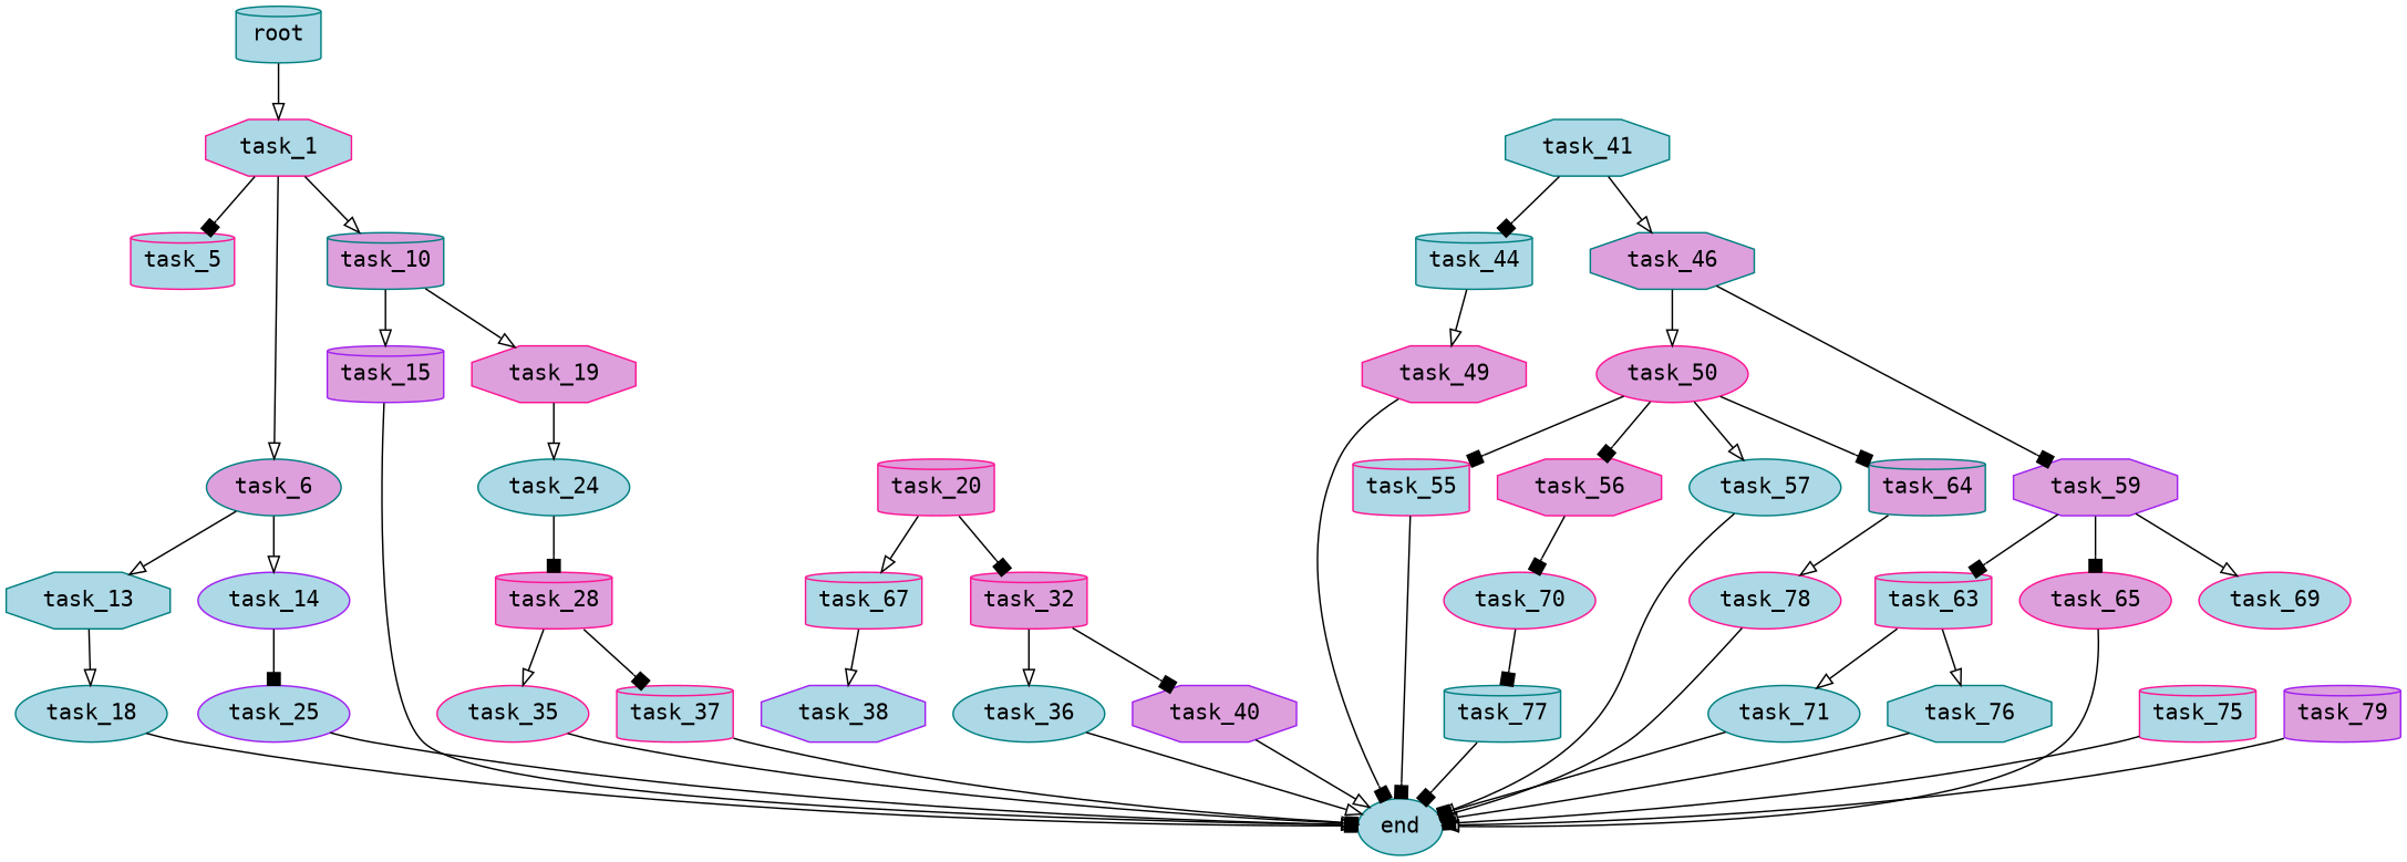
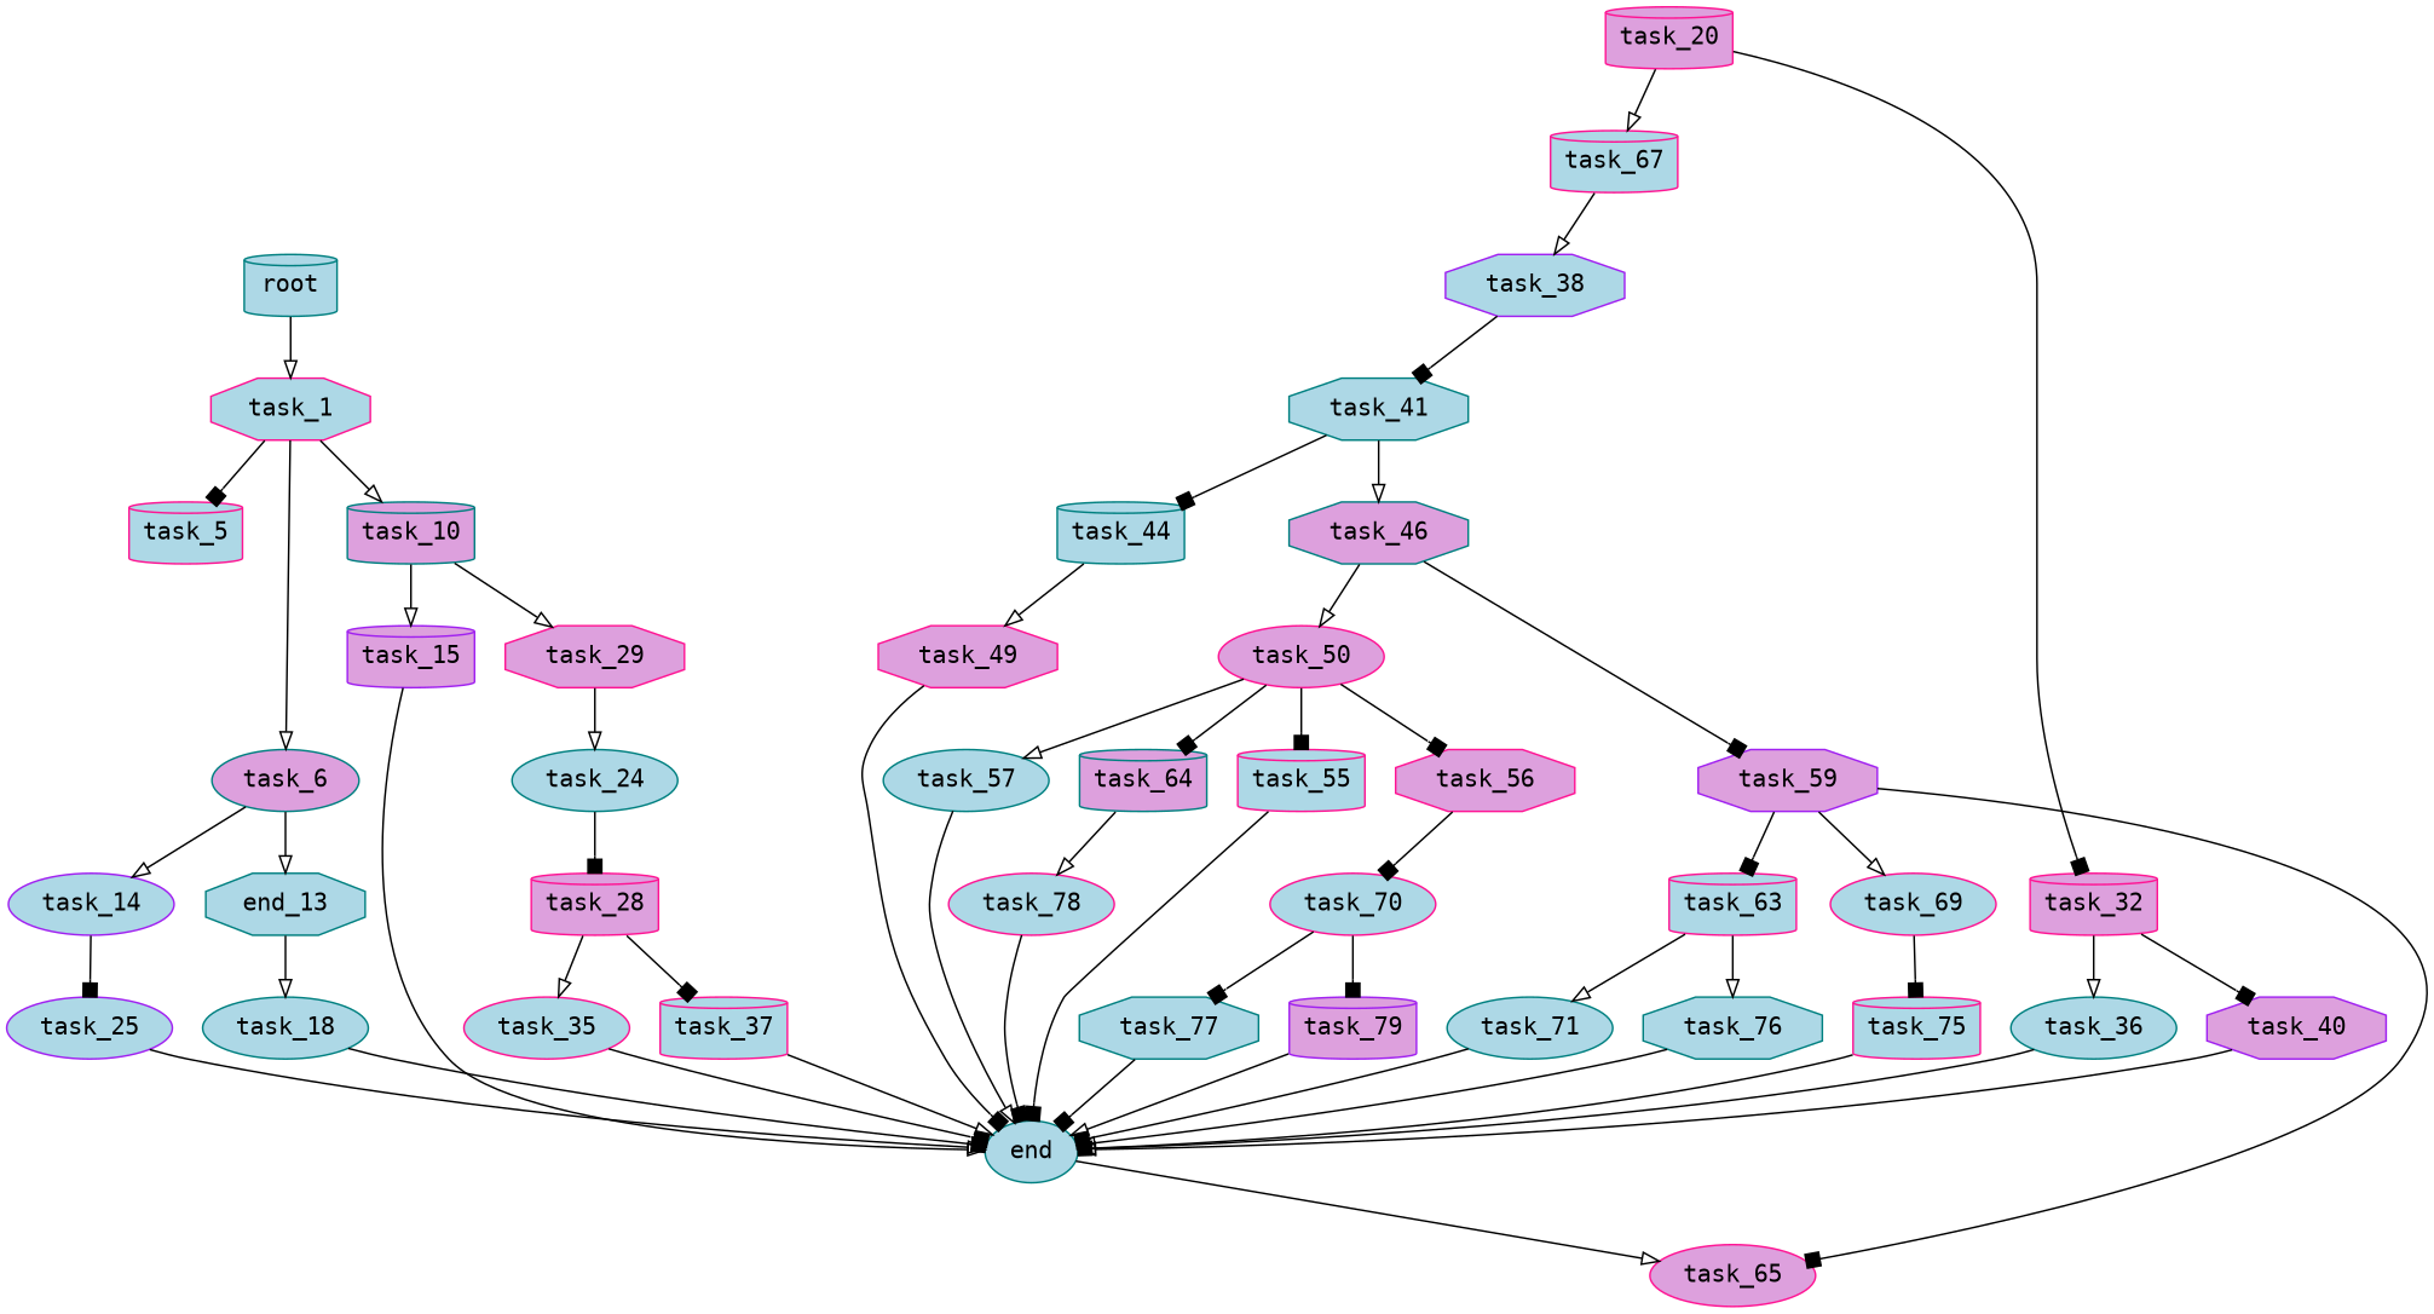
  digraph {
    fontname="DejaVu Sans Mono"
    node [color=deeppink fillcolor=lightblue fontname="DejaVu Sans Mono" shape=cylinder style=filled]
    edge [arrowhead=onormal fontname="DejaVu Sans Mono"]
    root [color=teal]
    task_1 [shape=octagon]
    task_5
    task_6 [color=teal fillcolor=plum shape=ellipse]
    task_10 [color=teal fillcolor=plum]
-   task_13 [color=teal shape=octagon]
+   task_13 [color=teal shape=octagon label=end_13]
    task_14 [color=purple shape=ellipse]
    task_15 [color=purple fillcolor=plum]
-   task_19 [fillcolor=plum shape=octagon]
+   task_19 [fillcolor=plum shape=octagon label=task_29]
    task_20 [fillcolor=plum]
    n11 [label=task_67]
    task_32 [fillcolor=plum]
    task_18 [color=teal shape=ellipse]
    task_25 [color=purple shape=ellipse]
    end [color=teal shape=ellipse]
    task_24 [color=teal shape=ellipse]
    task_38 [color=purple shape=octagon]
    task_36 [color=teal shape=ellipse]
    task_40 [color=purple fillcolor=plum shape=octagon]
    task_28 [fillcolor=plum]
    task_35 [shape=ellipse]
    task_37
    task_41 [color=teal shape=octagon]
    task_44 [color=teal]
    task_46 [color=teal fillcolor=plum shape=octagon]
    task_49 [fillcolor=plum shape=octagon]
    task_50 [fillcolor=plum shape=ellipse]
    task_59 [color=purple fillcolor=plum shape=octagon]
    task_55
    task_56 [fillcolor=plum shape=octagon]
    task_57 [color=teal shape=ellipse]
    task_64 [color=teal fillcolor=plum]
    task_63
    task_65 [fillcolor=plum shape=ellipse]
    task_69 [shape=ellipse]
    task_70 [shape=ellipse]
    task_78 [shape=ellipse]
    task_71 [color=teal shape=ellipse]
    task_76 [color=teal shape=octagon]
    task_75
-   task_77 [color=teal]
+   task_77 [color=teal shape=octagon]
    task_79 [color=purple fillcolor=plum]
    root -> task_1
    task_1 -> task_5 [arrowhead=box]
    task_1 -> task_6
    task_1 -> task_10
    task_6 -> task_13
    task_6 -> task_14
    task_10 -> task_15
    task_10 -> task_19
    task_13 -> task_18
    task_14 -> task_25 [arrowhead=box]
    task_15 -> end
    task_19 -> task_24
    task_20 -> n11
    task_20 -> task_32 [arrowhead=box]
    n11 -> task_38
    task_32 -> task_36
    task_32 -> task_40 [arrowhead=box]
    task_18 -> end [arrowhead=box]
    task_25 -> end
    task_24 -> task_28 [arrowhead=box]
+   task_38 -> task_41 [arrowhead=box]
    task_36 -> end
    task_40 -> end
    task_28 -> task_35
    task_28 -> task_37 [arrowhead=box]
    task_35 -> end [arrowhead=box]
    task_37 -> end
    task_41 -> task_44 [arrowhead=box]
    task_41 -> task_46
    task_44 -> task_49
    task_46 -> task_50
    task_46 -> task_59 [arrowhead=box]
    task_49 -> end [arrowhead=box]
    task_50 -> task_55 [arrowhead=box]
    task_50 -> task_56 [arrowhead=box]
    task_50 -> task_57
    task_50 -> task_64 [arrowhead=box]
    task_59 -> task_63 [arrowhead=box]
    task_59 -> task_65 [arrowhead=box]
    task_59 -> task_69
    task_55 -> end [arrowhead=box]
    task_56 -> task_70 [arrowhead=box]
    task_57 -> end
    task_64 -> task_78
    task_63 -> task_71
    task_63 -> task_76
-   task_65 -> end
+   end -> task_65
+   task_69 -> task_75 [arrowhead=box]
    task_70 -> task_77 [arrowhead=box]
+   task_70 -> task_79 [arrowhead=box]
    task_78 -> end [arrowhead=box]
    task_71 -> end [arrowhead=box]
    task_76 -> end
    task_75 -> end [arrowhead=box]
    task_77 -> end [arrowhead=box]
    task_79 -> end
  }
